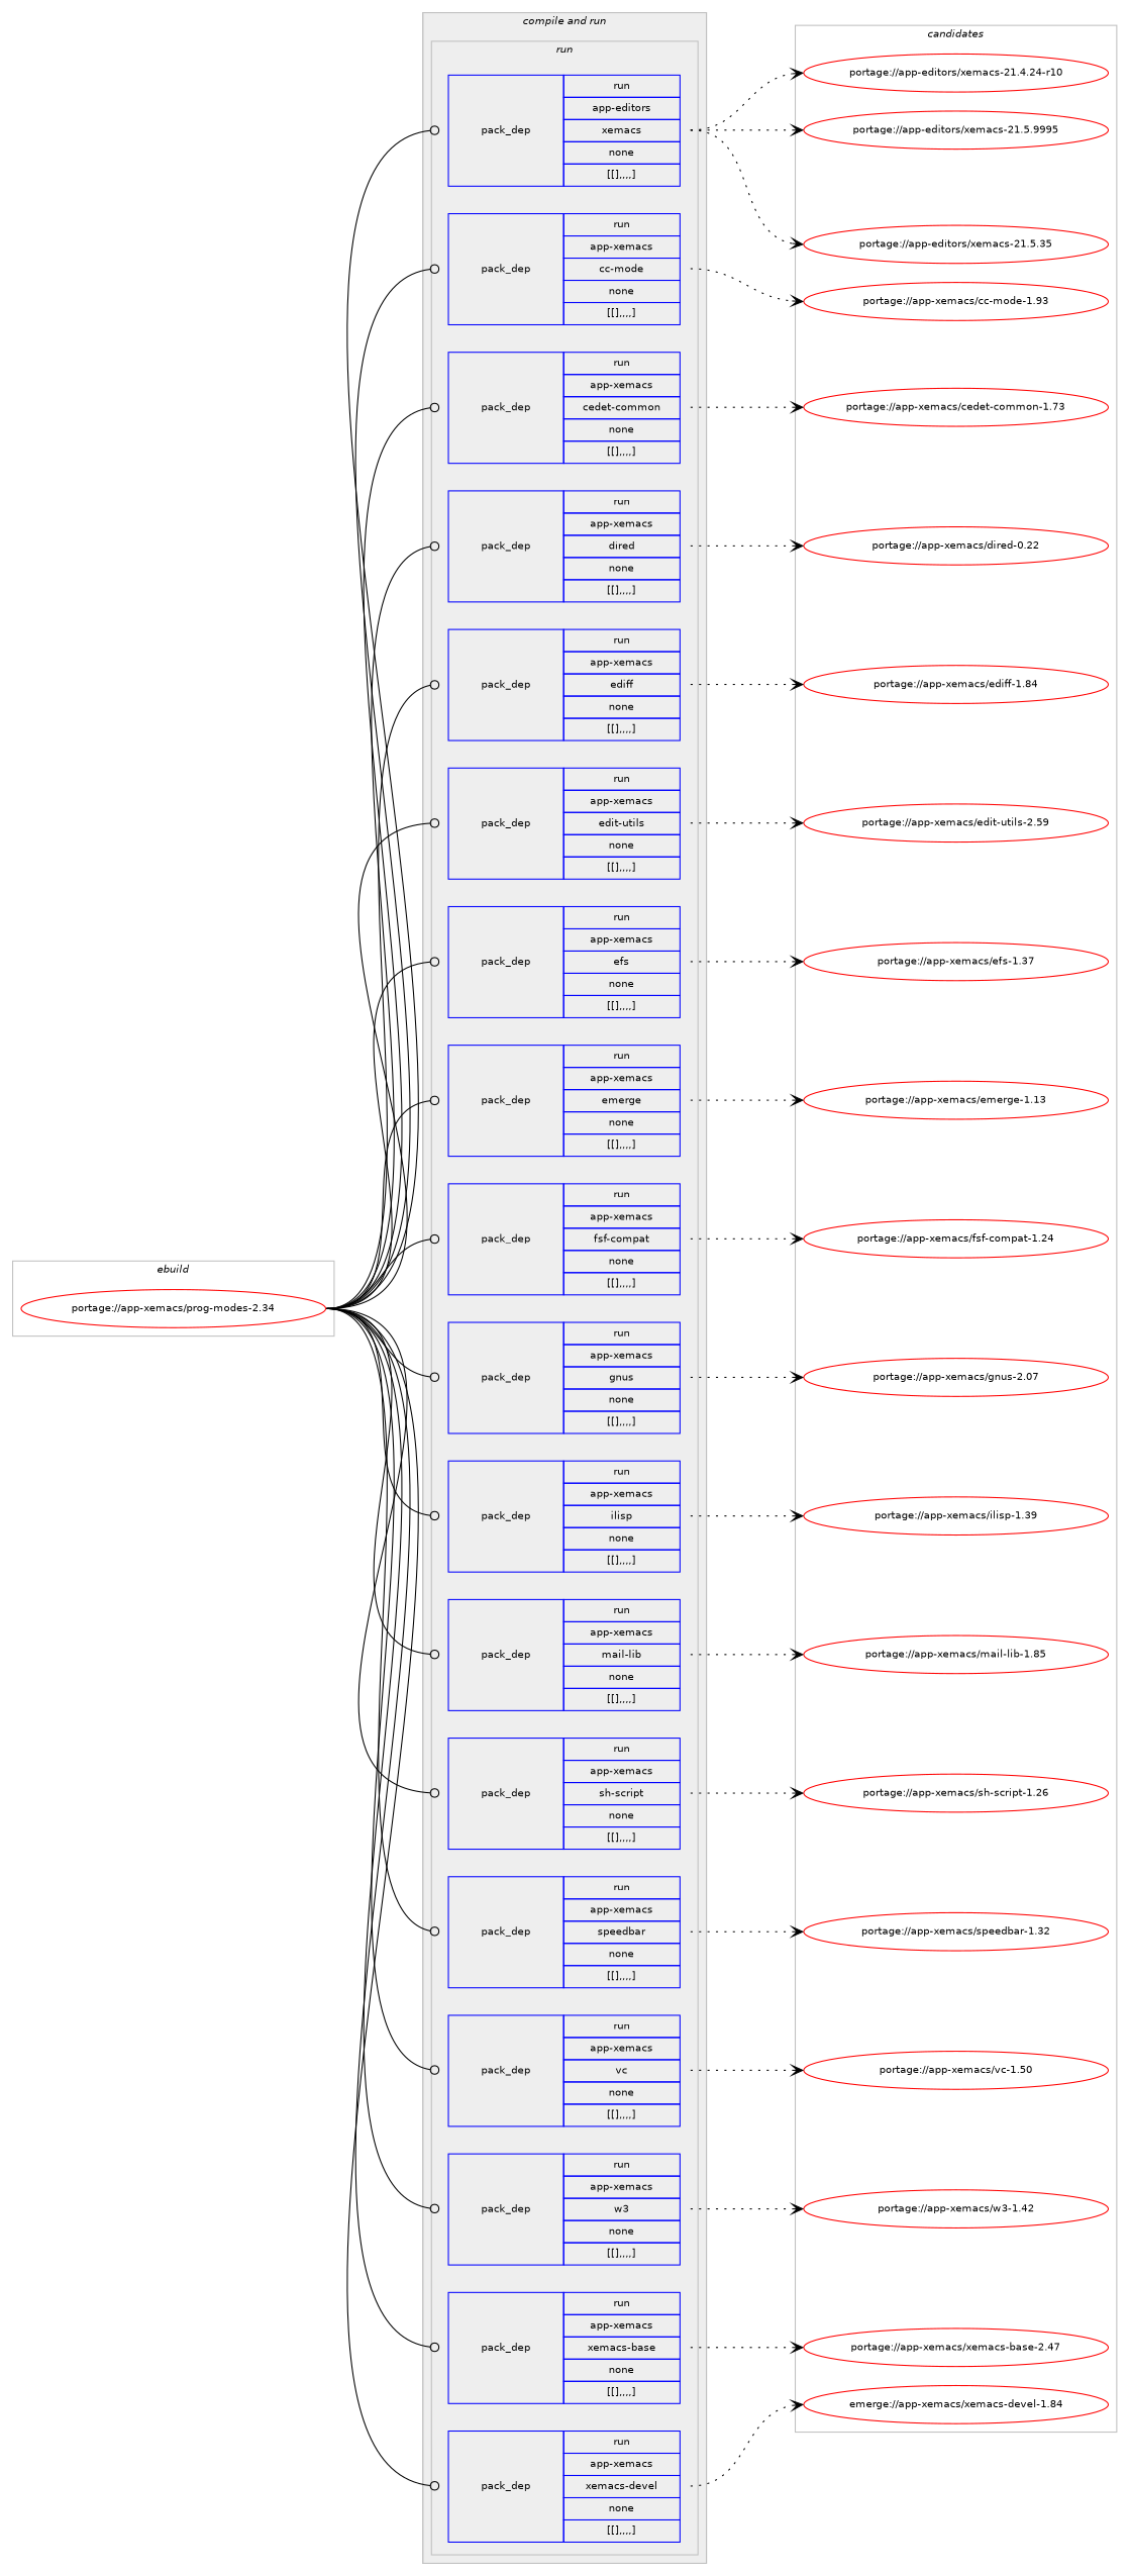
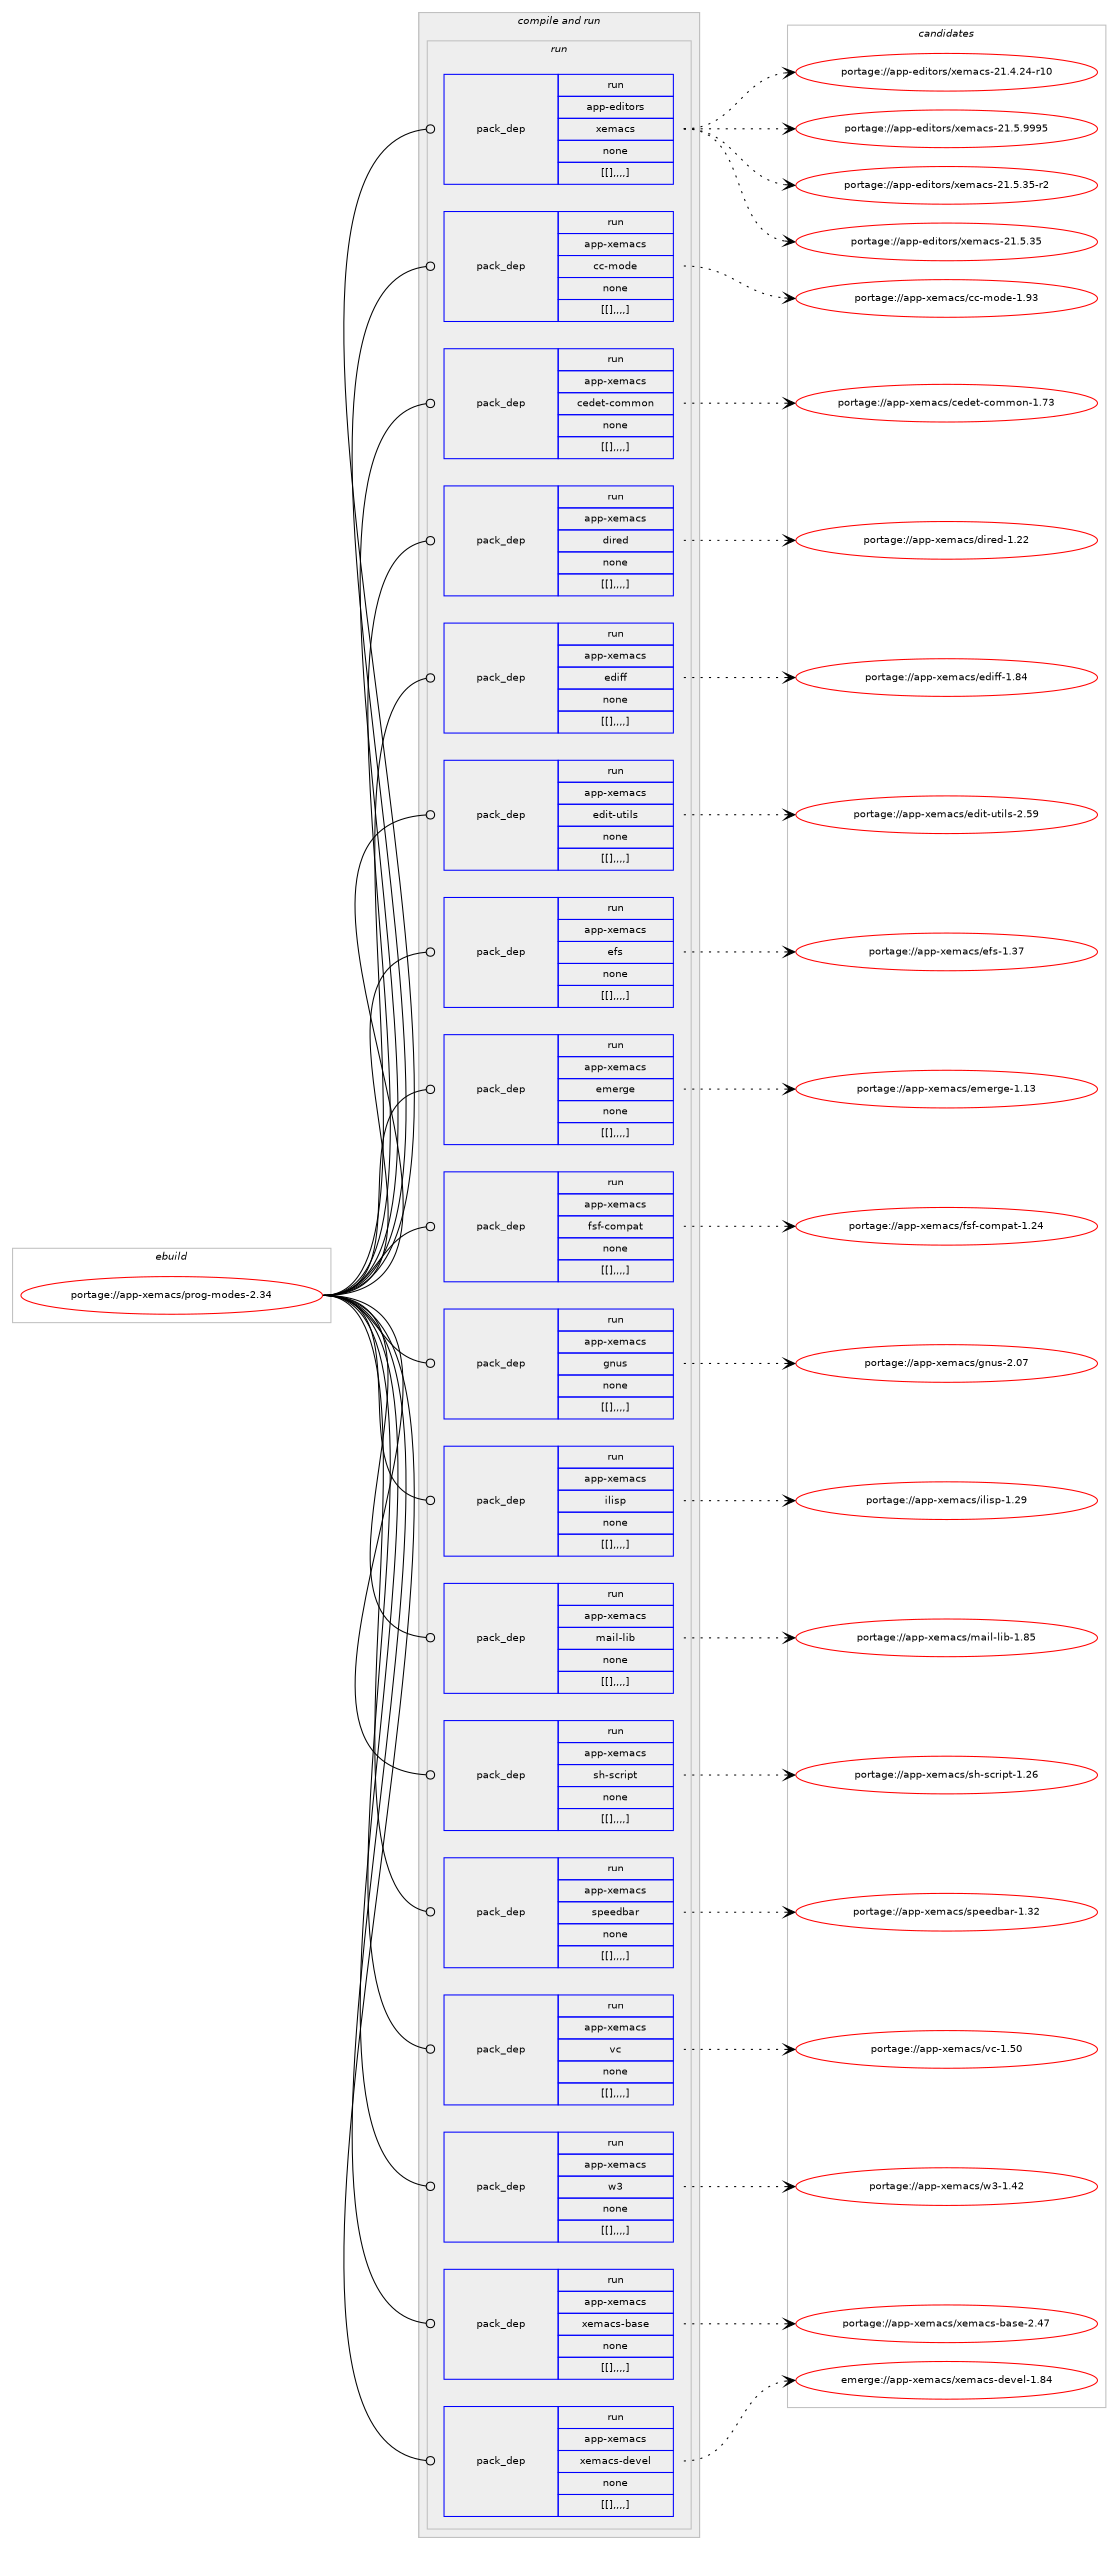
  digraph {
    compound=true
    concentrate=true
    fontname="DejaVu Sans"
    fontsize=10
    newrank=true
    rankdir=LR
    ranksep=1.5
    node [color=red fontname="DejaVu Sans" fontsize=10]
    edge [arrowhead=vee fontname="DejaVu Sans" headport=w style=dotted tailport=e weight=100]
    n1 [label="portage://app-xemacs/prog-modes-2.34" width=4]
    n2 [color=blue label=<<TABLE BORDER="0" CELLBORDER="1" CELLSPACING="0" CELLPADDING="4" WIDTH="220"><TR><TD ROWSPAN="6" CELLPADDING="30">pack_dep</TD></TR><TR><TD WIDTH="110">run</TD></TR><TR><TD>app-editors</TD></TR><TR><TD>xemacs</TD></TR><TR><TD>none</TD></TR><TR><TD>[[],,,,]</TD></TR></TABLE>> shape=none]
    n3 [color=blue label=<<TABLE BORDER="0" CELLBORDER="1" CELLSPACING="0" CELLPADDING="4" WIDTH="220"><TR><TD ROWSPAN="6" CELLPADDING="30">pack_dep</TD></TR><TR><TD WIDTH="110">run</TD></TR><TR><TD>app-xemacs</TD></TR><TR><TD>cc-mode</TD></TR><TR><TD>none</TD></TR><TR><TD>[[],,,,]</TD></TR></TABLE>> shape=none]
    n4 [color=blue label=<<TABLE BORDER="0" CELLBORDER="1" CELLSPACING="0" CELLPADDING="4" WIDTH="220"><TR><TD ROWSPAN="6" CELLPADDING="30">pack_dep</TD></TR><TR><TD WIDTH="110">run</TD></TR><TR><TD>app-xemacs</TD></TR><TR><TD>cedet-common</TD></TR><TR><TD>none</TD></TR><TR><TD>[[],,,,]</TD></TR></TABLE>> shape=none]
    n5 [color=blue label=<<TABLE BORDER="0" CELLBORDER="1" CELLSPACING="0" CELLPADDING="4" WIDTH="220"><TR><TD ROWSPAN="6" CELLPADDING="30">pack_dep</TD></TR><TR><TD WIDTH="110">run</TD></TR><TR><TD>app-xemacs</TD></TR><TR><TD>dired</TD></TR><TR><TD>none</TD></TR><TR><TD>[[],,,,]</TD></TR></TABLE>> shape=none]
    n6 [color=blue label=<<TABLE BORDER="0" CELLBORDER="1" CELLSPACING="0" CELLPADDING="4" WIDTH="220"><TR><TD ROWSPAN="6" CELLPADDING="30">pack_dep</TD></TR><TR><TD WIDTH="110">run</TD></TR><TR><TD>app-xemacs</TD></TR><TR><TD>ediff</TD></TR><TR><TD>none</TD></TR><TR><TD>[[],,,,]</TD></TR></TABLE>> shape=none]
    n7 [color=blue label=<<TABLE BORDER="0" CELLBORDER="1" CELLSPACING="0" CELLPADDING="4" WIDTH="220"><TR><TD ROWSPAN="6" CELLPADDING="30">pack_dep</TD></TR><TR><TD WIDTH="110">run</TD></TR><TR><TD>app-xemacs</TD></TR><TR><TD>edit-utils</TD></TR><TR><TD>none</TD></TR><TR><TD>[[],,,,]</TD></TR></TABLE>> shape=none]
    n8 [color=blue label=<<TABLE BORDER="0" CELLBORDER="1" CELLSPACING="0" CELLPADDING="4" WIDTH="220"><TR><TD ROWSPAN="6" CELLPADDING="30">pack_dep</TD></TR><TR><TD WIDTH="110">run</TD></TR><TR><TD>app-xemacs</TD></TR><TR><TD>efs</TD></TR><TR><TD>none</TD></TR><TR><TD>[[],,,,]</TD></TR></TABLE>> shape=none]
    n9 [color=blue label=<<TABLE BORDER="0" CELLBORDER="1" CELLSPACING="0" CELLPADDING="4" WIDTH="220"><TR><TD ROWSPAN="6" CELLPADDING="30">pack_dep</TD></TR><TR><TD WIDTH="110">run</TD></TR><TR><TD>app-xemacs</TD></TR><TR><TD>emerge</TD></TR><TR><TD>none</TD></TR><TR><TD>[[],,,,]</TD></TR></TABLE>> shape=none]
    n10 [color=blue label=<<TABLE BORDER="0" CELLBORDER="1" CELLSPACING="0" CELLPADDING="4" WIDTH="220"><TR><TD ROWSPAN="6" CELLPADDING="30">pack_dep</TD></TR><TR><TD WIDTH="110">run</TD></TR><TR><TD>app-xemacs</TD></TR><TR><TD>fsf-compat</TD></TR><TR><TD>none</TD></TR><TR><TD>[[],,,,]</TD></TR></TABLE>> shape=none]
    n11 [color=blue label=<<TABLE BORDER="0" CELLBORDER="1" CELLSPACING="0" CELLPADDING="4" WIDTH="220"><TR><TD ROWSPAN="6" CELLPADDING="30">pack_dep</TD></TR><TR><TD WIDTH="110">run</TD></TR><TR><TD>app-xemacs</TD></TR><TR><TD>gnus</TD></TR><TR><TD>none</TD></TR><TR><TD>[[],,,,]</TD></TR></TABLE>> shape=none]
    n12 [color=blue label=<<TABLE BORDER="0" CELLBORDER="1" CELLSPACING="0" CELLPADDING="4" WIDTH="220"><TR><TD ROWSPAN="6" CELLPADDING="30">pack_dep</TD></TR><TR><TD WIDTH="110">run</TD></TR><TR><TD>app-xemacs</TD></TR><TR><TD>ilisp</TD></TR><TR><TD>none</TD></TR><TR><TD>[[],,,,]</TD></TR></TABLE>> shape=none]
    n13 [color=blue label=<<TABLE BORDER="0" CELLBORDER="1" CELLSPACING="0" CELLPADDING="4" WIDTH="220"><TR><TD ROWSPAN="6" CELLPADDING="30">pack_dep</TD></TR><TR><TD WIDTH="110">run</TD></TR><TR><TD>app-xemacs</TD></TR><TR><TD>mail-lib</TD></TR><TR><TD>none</TD></TR><TR><TD>[[],,,,]</TD></TR></TABLE>> shape=none]
    n14 [color=blue label=<<TABLE BORDER="0" CELLBORDER="1" CELLSPACING="0" CELLPADDING="4" WIDTH="220"><TR><TD ROWSPAN="6" CELLPADDING="30">pack_dep</TD></TR><TR><TD WIDTH="110">run</TD></TR><TR><TD>app-xemacs</TD></TR><TR><TD>sh-script</TD></TR><TR><TD>none</TD></TR><TR><TD>[[],,,,]</TD></TR></TABLE>> shape=none]
    n15 [color=blue label=<<TABLE BORDER="0" CELLBORDER="1" CELLSPACING="0" CELLPADDING="4" WIDTH="220"><TR><TD ROWSPAN="6" CELLPADDING="30">pack_dep</TD></TR><TR><TD WIDTH="110">run</TD></TR><TR><TD>app-xemacs</TD></TR><TR><TD>speedbar</TD></TR><TR><TD>none</TD></TR><TR><TD>[[],,,,]</TD></TR></TABLE>> shape=none]
    n16 [color=blue label=<<TABLE BORDER="0" CELLBORDER="1" CELLSPACING="0" CELLPADDING="4" WIDTH="220"><TR><TD ROWSPAN="6" CELLPADDING="30">pack_dep</TD></TR><TR><TD WIDTH="110">run</TD></TR><TR><TD>app-xemacs</TD></TR><TR><TD>vc</TD></TR><TR><TD>none</TD></TR><TR><TD>[[],,,,]</TD></TR></TABLE>> shape=none]
    n17 [color=blue label=<<TABLE BORDER="0" CELLBORDER="1" CELLSPACING="0" CELLPADDING="4" WIDTH="220"><TR><TD ROWSPAN="6" CELLPADDING="30">pack_dep</TD></TR><TR><TD WIDTH="110">run</TD></TR><TR><TD>app-xemacs</TD></TR><TR><TD>w3</TD></TR><TR><TD>none</TD></TR><TR><TD>[[],,,,]</TD></TR></TABLE>> shape=none]
    n18 [color=blue label=<<TABLE BORDER="0" CELLBORDER="1" CELLSPACING="0" CELLPADDING="4" WIDTH="220"><TR><TD ROWSPAN="6" CELLPADDING="30">pack_dep</TD></TR><TR><TD WIDTH="110">run</TD></TR><TR><TD>app-xemacs</TD></TR><TR><TD>xemacs-base</TD></TR><TR><TD>none</TD></TR><TR><TD>[[],,,,]</TD></TR></TABLE>> shape=none]
    n19 [color=blue label=<<TABLE BORDER="0" CELLBORDER="1" CELLSPACING="0" CELLPADDING="4" WIDTH="220"><TR><TD ROWSPAN="6" CELLPADDING="30">pack_dep</TD></TR><TR><TD WIDTH="110">run</TD></TR><TR><TD>app-xemacs</TD></TR><TR><TD>xemacs-devel</TD></TR><TR><TD>none</TD></TR><TR><TD>[[],,,,]</TD></TR></TABLE>> shape=none]
    n20 [label="portage://app-xemacs/cc-mode-1.93" width=4]
    n21 [label="portage://app-editors/xemacs-21.5.9995" width=4]
+   n22 [label="portage://app-editors/xemacs-21.5.35-r2" width=4]
    n23 [label="portage://app-editors/xemacs-21.5.35" width=4]
    n24 [label="portage://app-editors/xemacs-21.4.24-r10" width=4]
    n25 [label="portage://app-xemacs/cedet-common-1.73" width=4]
-   n26 [label="portage://app-xemacs/dired-0.22" width=4]
+   n26 [label="portage://app-xemacs/dired-1.22" width=4]
    n27 [label="portage://app-xemacs/ediff-1.84" width=4]
    n28 [label="portage://app-xemacs/edit-utils-2.59" width=4]
    n29 [label="portage://app-xemacs/efs-1.37" width=4]
    n30 [label="portage://app-xemacs/emerge-1.13" width=4]
    n31 [label="portage://app-xemacs/fsf-compat-1.24" width=4]
    n32 [label="portage://app-xemacs/gnus-2.07" width=4]
-   n33 [label="portage://app-xemacs/ilisp-1.39" width=4]
+   n33 [label="portage://app-xemacs/ilisp-1.29" width=4]
    n34 [label="portage://app-xemacs/mail-lib-1.85" width=4]
    n35 [label="portage://app-xemacs/sh-script-1.26" width=4]
    n36 [label="portage://app-xemacs/speedbar-1.32" width=4]
    n37 [label="portage://app-xemacs/vc-1.50" width=4]
    n38 [label="portage://app-xemacs/w3-1.42" width=4]
    n39 [label="portage://app-xemacs/xemacs-base-2.47" width=4]
    n40 [label="emerge://app-xemacs/xemacs-devel-1.84" width=4]
    subgraph cluster_1 {
      color=gray
      label=<<i>ebuild</i>>
      n1
    }
    subgraph cluster_2 {
      color=gray
      label=<<i>dependencies</i>>
      subgraph cluster_3 {
        color=gray
        fillcolor="#eeeeee"
        label=<<i>compile</i>>
        style=filled
      }
      subgraph cluster_4 {
        color=gray
        fillcolor="#eeeeee"
        label=<<i>compile and run</i>>
        style=filled
      }
      subgraph cluster_5 {
        color=gray
        fillcolor="#eeeeee"
        label=<<i>run</i>>
        style=filled
        subgraph sub_6 {
          color=gray
          fillcolor="#eeeeee"
          label=<<i>run</i>>
          style=filled
          n2
        }
        subgraph sub_7 {
          color=gray
          fillcolor="#eeeeee"
          label=<<i>run</i>>
          style=filled
          n3
        }
        subgraph sub_8 {
          color=gray
          fillcolor="#eeeeee"
          label=<<i>run</i>>
          style=filled
          n4
        }
        subgraph sub_9 {
          color=gray
          fillcolor="#eeeeee"
          label=<<i>run</i>>
          style=filled
          n5
        }
        subgraph sub_10 {
          color=gray
          fillcolor="#eeeeee"
          label=<<i>run</i>>
          style=filled
          n6
        }
        subgraph sub_11 {
          color=gray
          fillcolor="#eeeeee"
          label=<<i>run</i>>
          style=filled
          n7
        }
        subgraph sub_12 {
          color=gray
          fillcolor="#eeeeee"
          label=<<i>run</i>>
          style=filled
          n8
        }
        subgraph sub_13 {
          color=gray
          fillcolor="#eeeeee"
          label=<<i>run</i>>
          style=filled
          n9
        }
        subgraph sub_14 {
          color=gray
          fillcolor="#eeeeee"
          label=<<i>run</i>>
          style=filled
          n10
        }
        subgraph sub_15 {
          color=gray
          fillcolor="#eeeeee"
          label=<<i>run</i>>
          style=filled
          n11
        }
        subgraph sub_16 {
          color=gray
          fillcolor="#eeeeee"
          label=<<i>run</i>>
          style=filled
          n12
        }
        subgraph sub_17 {
          color=gray
          fillcolor="#eeeeee"
          label=<<i>run</i>>
          style=filled
          n13
        }
        subgraph sub_18 {
          color=gray
          fillcolor="#eeeeee"
          label=<<i>run</i>>
          style=filled
          n14
        }
        subgraph sub_19 {
          color=gray
          fillcolor="#eeeeee"
          label=<<i>run</i>>
          style=filled
          n15
        }
        subgraph sub_20 {
          color=gray
          fillcolor="#eeeeee"
          label=<<i>run</i>>
          style=filled
          n16
        }
        subgraph sub_21 {
          color=gray
          fillcolor="#eeeeee"
          label=<<i>run</i>>
          style=filled
          n17
        }
        subgraph sub_22 {
          color=gray
          fillcolor="#eeeeee"
          label=<<i>run</i>>
          style=filled
          n18
        }
        subgraph sub_23 {
          color=gray
          fillcolor="#eeeeee"
          label=<<i>run</i>>
          style=filled
          n19
        }
      }
    }
    subgraph cluster_24 {
      color=gray
      label=<<i>candidates</i>>
      rank=same
      subgraph sub_25 {
        color=black
        label=<<i>candidates</i>>
        nodesep=1
        rank=same
        n20
      }
      subgraph sub_26 {
        color=black
        label=<<i>candidates</i>>
        nodesep=1
        rank=same
        n21
+       n22
        n23
        n24
      }
      subgraph sub_27 {
        color=black
        label=<<i>candidates</i>>
        nodesep=1
        rank=same
        n25
      }
      subgraph sub_28 {
        color=black
        label=<<i>candidates</i>>
        nodesep=1
        rank=same
        n26
      }
      subgraph sub_29 {
        color=black
        label=<<i>candidates</i>>
        nodesep=1
        rank=same
        n27
      }
      subgraph sub_30 {
        color=black
        label=<<i>candidates</i>>
        nodesep=1
        rank=same
        n28
      }
      subgraph sub_31 {
        color=black
        label=<<i>candidates</i>>
        nodesep=1
        rank=same
        n29
      }
      subgraph sub_32 {
        color=black
        label=<<i>candidates</i>>
        nodesep=1
        rank=same
        n30
      }
      subgraph sub_33 {
        color=black
        label=<<i>candidates</i>>
        nodesep=1
        rank=same
        n31
      }
      subgraph sub_34 {
        color=black
        label=<<i>candidates</i>>
        nodesep=1
        rank=same
        n32
      }
      subgraph sub_35 {
        color=black
        label=<<i>candidates</i>>
        nodesep=1
        rank=same
        n33
      }
      subgraph sub_36 {
        color=black
        label=<<i>candidates</i>>
        nodesep=1
        rank=same
        n34
      }
      subgraph sub_37 {
        color=black
        label=<<i>candidates</i>>
        nodesep=1
        rank=same
        n35
      }
      subgraph sub_38 {
        color=black
        label=<<i>candidates</i>>
        nodesep=1
        rank=same
        n36
      }
      subgraph sub_39 {
        color=black
        label=<<i>candidates</i>>
        nodesep=1
        rank=same
        n37
      }
      subgraph sub_40 {
        color=black
        label=<<i>candidates</i>>
        nodesep=1
        rank=same
        n38
      }
      subgraph sub_41 {
        color=black
        label=<<i>candidates</i>>
        nodesep=1
        rank=same
        n39
      }
      subgraph sub_42 {
        color=black
        label=<<i>candidates</i>>
        nodesep=1
        rank=same
        n40
      }
    }
    n1 -> n2 [arrowhead=odot style=solid weight=20]
    n1 -> n3 [arrowhead=odot style=solid weight=20]
    n1 -> n4 [arrowhead=odot style=solid weight=20]
    n1 -> n5 [arrowhead=odot style=solid weight=20]
    n1 -> n6 [arrowhead=odot style=solid weight=20]
    n1 -> n7 [arrowhead=odot style=solid weight=20]
    n1 -> n8 [arrowhead=odot style=solid weight=20]
    n1 -> n9 [arrowhead=odot style=solid weight=20]
    n1 -> n10 [arrowhead=odot style=solid weight=20]
    n1 -> n11 [arrowhead=odot style=solid weight=20]
    n1 -> n12 [arrowhead=odot style=solid weight=20]
    n1 -> n13 [arrowhead=odot style=solid weight=20]
    n1 -> n14 [arrowhead=odot style=solid weight=20]
    n1 -> n15 [arrowhead=odot style=solid weight=20]
    n1 -> n16 [arrowhead=odot style=solid weight=20]
    n1 -> n17 [arrowhead=odot style=solid weight=20]
    n1 -> n18 [arrowhead=odot style=solid weight=20]
    n1 -> n19 [arrowhead=odot style=solid weight=20]
    n2 -> n21
+   n2 -> n22
    n2 -> n23
    n2 -> n24
    n3 -> n20
    n4 -> n25
    n5 -> n26
    n6 -> n27
    n7 -> n28
    n8 -> n29
    n9 -> n30
    n10 -> n31
    n11 -> n32
    n12 -> n33
    n13 -> n34
    n14 -> n35
    n15 -> n36
    n16 -> n37
    n17 -> n38
    n18 -> n39
    n19 -> n40
  }
